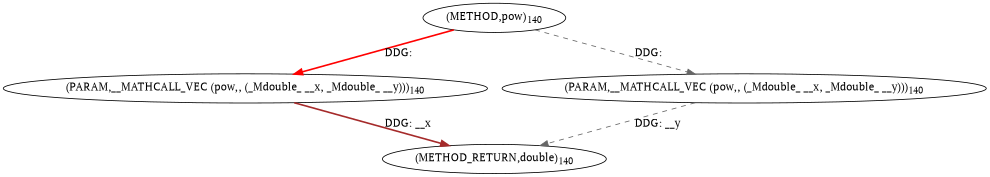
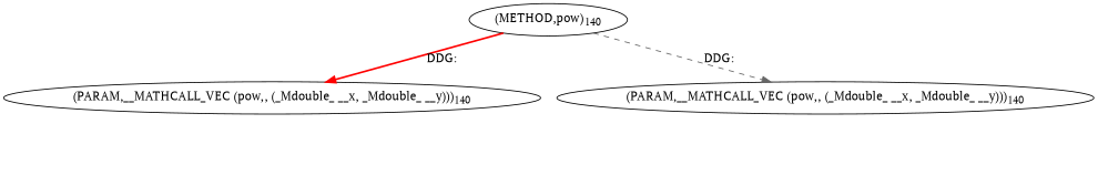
  digraph {
    fontname="PT Serif"
    node [fontname="PT Serif"]
    edge [color=gray40 style=bold fontname="PT Serif"]
    n1 [label=<(METHOD,pow)<SUB>140</SUB>>]
    n2 [label=<(PARAM,__MATHCALL_VEC (pow,, (_Mdouble_ __x, _Mdouble_ __y)))<SUB>140</SUB>>]
    n3 [label=<(PARAM,__MATHCALL_VEC (pow,, (_Mdouble_ __x, _Mdouble_ __y)))<SUB>140</SUB>>]
-   n4 [label=<(METHOD_RETURN,double)<SUB>140</SUB>>]
    n1 -> n2 [label="DDG: " color=red]
    n1 -> n3 [label="DDG: " style=dashed]
-   n2 -> n4 [label="DDG: __x" color=brown]
-   n3 -> n4 [label="DDG: __y" style=dashed]
  }
